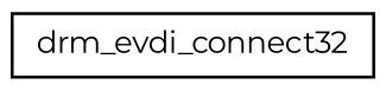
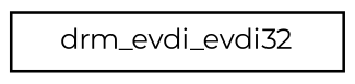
  digraph {
    rankdir=LR
    fontname=Montserrat
-   n1 [color=black fillcolor=white fontname=Montserrat fontsize=10 height=0.2 label=drm_evdi_connect32 shape=record style=filled width=0.4]
+   n1 [color=black fillcolor=white fontname=Montserrat fontsize=10 height=0.2 label=drm_evdi_evdi32 shape=record style=filled width=0.4]
  }
